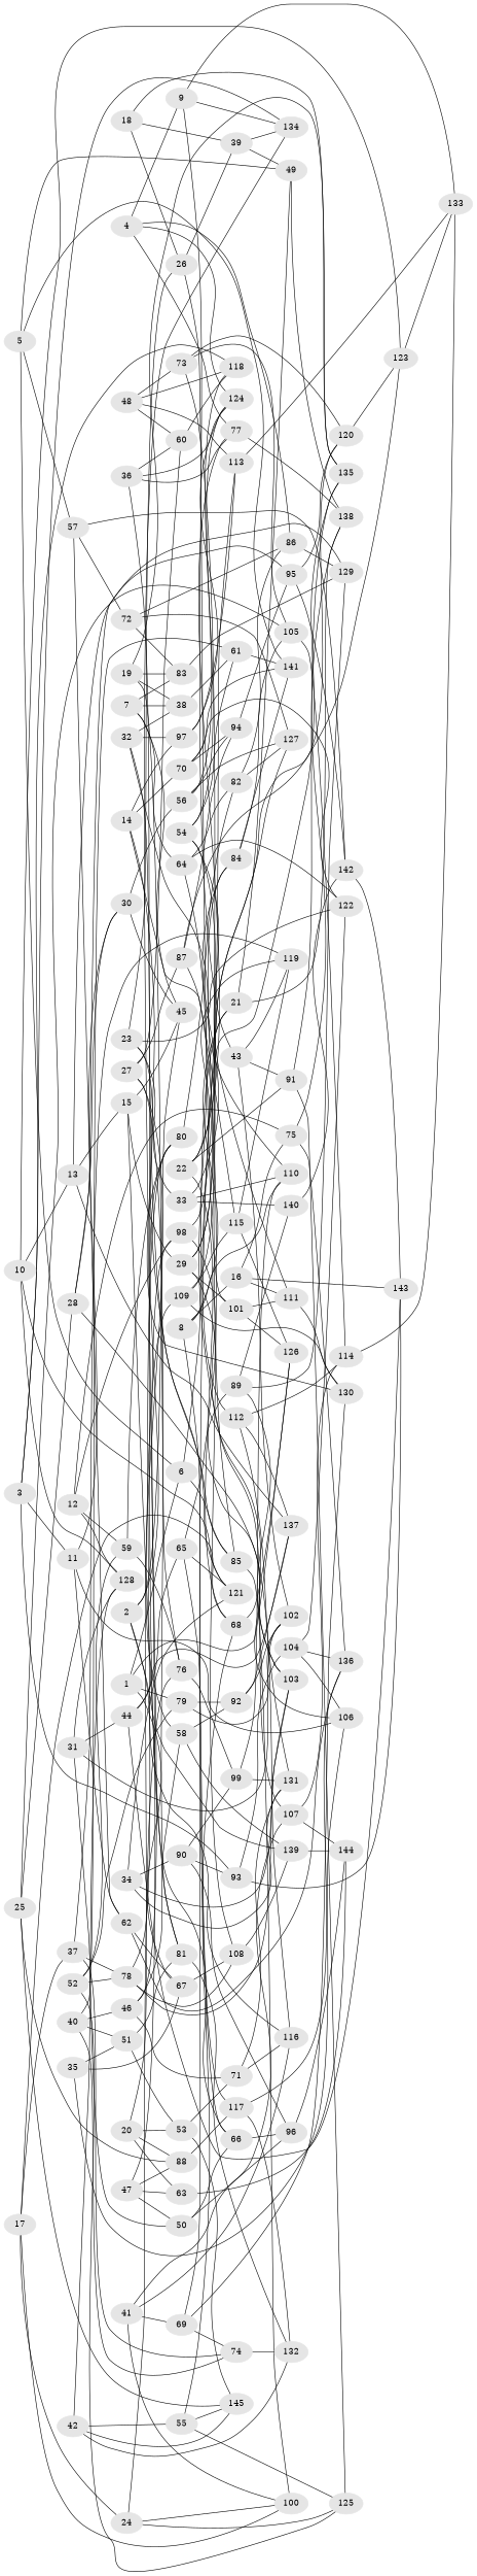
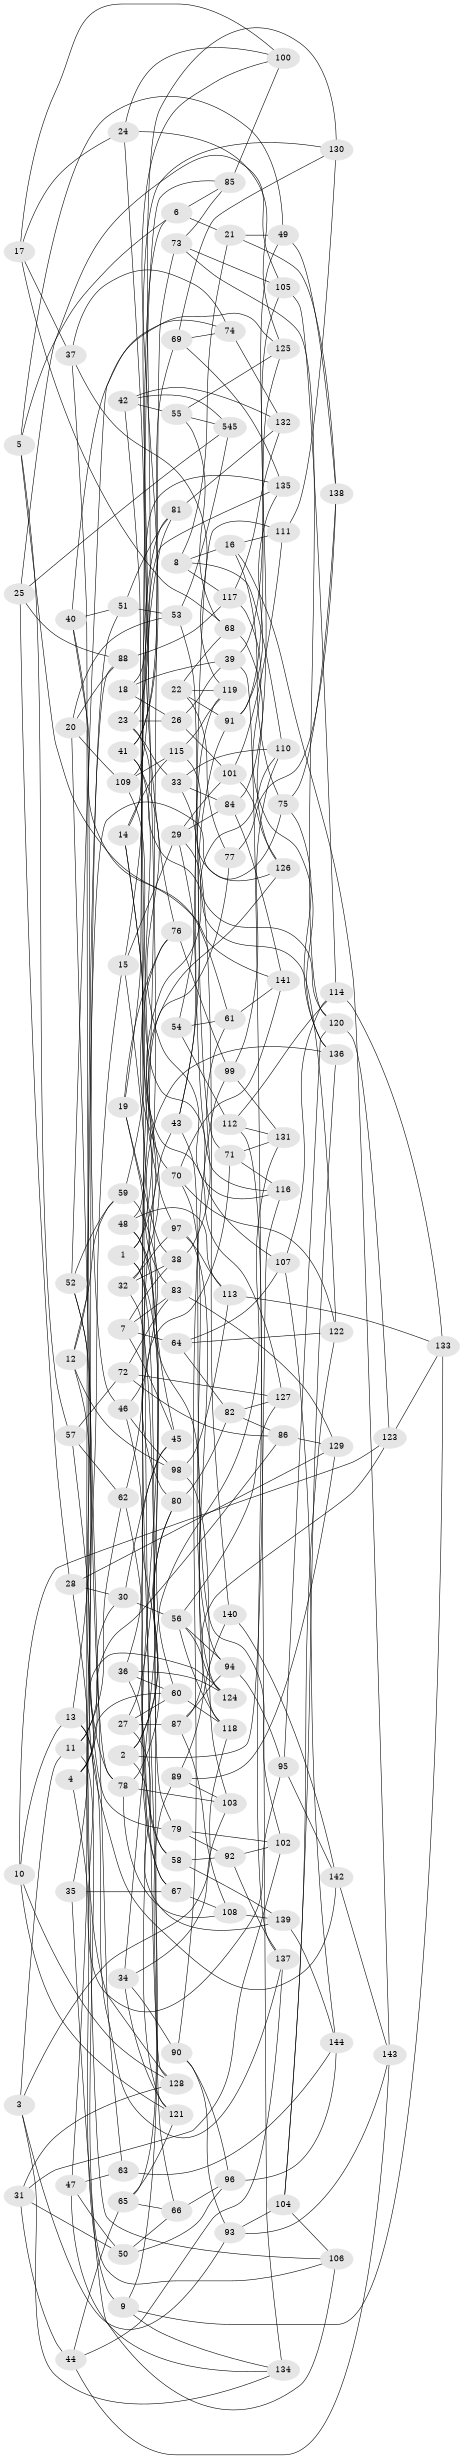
  graph {
    rankdir=LR
    node [color=gray90 style=filled]
    1
    6
    67
    79
    126
    21
    85
    108
    102
    92
    2
    45
    80
    116
    139
    82
    144
    3
    11
    93
    118
    134
    30
    62
    106
    143
    104
    4
    9
    77
    86
    124
    43
    133
    138
    129
    5
    49
    57
    141
    72
    142
    100
    7
    38
    64
    83
    61
    122
    107
    8
    16
    110
    117
    75
    111
    132
    136
    91
    119
    10
    13
    121
    123
    128
    15
    95
    137
    56
    12
    59
    98
    76
    103
    113
    81
    29
    120
    14
    70
    97
    115
    94
    35
    51
    130
    17
    24
    37
    68
    125
    74
    78
    18
    26
    39
    135
    101
    140
    19
    99
    20
    53
    63
    88
    109
-   145
+   145 [label=545]
    71
    127
    22
    23
    33
    84
    25
    28
    105
    114
    27
    58
    60
    87
    31
    44
    50
    65
    66
    96
    32
    34
    90
    131
    36
    40
    46
    41
    69
    42
    55
    89
    47
    48
    73
    52
    54
    112
    1 -- 6
    1 -- 67
    1 -- 79
    1 -- 126
    6 -- 21
    6 -- 85
    67 -- 108
    79 -- 102
    79 -- 92
    21 -- 138
    21 -- 49
    85 -- 100
    108 -- 139
    92 -- 102
    92 -- 137
    2 -- 45
    2 -- 80
    2 -- 116
    2 -- 139
    80 -- 82
    139 -- 144
    82 -- 86
    82 -- 127
    3 -- 11
    3 -- 93
    3 -- 118
    3 -- 134
    11 -- 30
    11 -- 62
    11 -- 106
    93 -- 143
    93 -- 104
    30 -- 45
    30 -- 56
    62 -- 67
    62 -- 136
    104 -- 106
    104 -- 122
    104 -- 136
    4 -- 9
-   4 -- 77
+   4 -- 60
    4 -- 86
    4 -- 124
    9 -- 134
    9 -- 43
    9 -- 133
    77 -- 138
    86 -- 129
    43 -- 102
    43 -- 91
    43 -- 119
    5 -- 6
    5 -- 49
    5 -- 57
    5 -- 141
    49 -- 138
    57 -- 62
    57 -- 72
    57 -- 142
    72 -- 86
    72 -- 83
    72 -- 127
    142 -- 143
    7 -- 45
    7 -- 38
    7 -- 64
    7 -- 83
    38 -- 61
    64 -- 82
    64 -- 122
    64 -- 107
    83 -- 129
    61 -- 141
    107 -- 144
    107 -- 114
    8 -- 21
    8 -- 16
    8 -- 110
    8 -- 117
    16 -- 143
    16 -- 75
    16 -- 111
    117 -- 132
    117 -- 136
    75 -- 138
    75 -- 136
    111 -- 130
    91 -- 125
    91 -- 135
    10 -- 13
    10 -- 121
    10 -- 123
    10 -- 128
    13 -- 15
    13 -- 95
    13 -- 137
    123 -- 133
    15 -- 45
    15 -- 81
    15 -- 29
    95 -- 142
    95 -- 120
    56 -- 124
    56 -- 94
    56 -- 127
    12 -- 75
    12 -- 128
    12 -- 59
    12 -- 98
    59 -- 80
    59 -- 76
    98 -- 103
    98 -- 113
    76 -- 99
    113 -- 133
    81 -- 132
    29 -- 116
    29 -- 120
    29 -- 101
    29 -- 84
    120 -- 123
    14 -- 85
    14 -- 70
    14 -- 97
    14 -- 115
    70 -- 141
    70 -- 122
    70 -- 94
    97 -- 124
    97 -- 113
    115 -- 126
    115 -- 119
    94 -- 95
    35 -- 67
    35 -- 106
    35 -- 51
    51 -- 81
    51 -- 53
    17 -- 100
    17 -- 24
    17 -- 37
    17 -- 68
    24 -- 100
    24 -- 76
    24 -- 125
    37 -- 119
    37 -- 74
    37 -- 78
    68 -- 126
    74 -- 132
    78 -- 108
    78 -- 80
    78 -- 103
    18 -- 26
    18 -- 39
    18 -- 135
    26 -- 39
    26 -- 101
    39 -- 134
    39 -- 49
    101 -- 126
    101 -- 111
    140 -- 142
    19 -- 38
    19 -- 83
    19 -- 76
    19 -- 135
    99 -- 110
    99 -- 131
    20 -- 53
    20 -- 63
    20 -- 88
    20 -- 109
    53 -- 145
    53 -- 71
    63 -- 144
    88 -- 117
    109 -- 115
    109 -- 130
    109 -- 127
    71 -- 116
    71 -- 131
    22 -- 77
    22 -- 91
    22 -- 119
    22 -- 68
    23 -- 122
    23 -- 130
    23 -- 26
    23 -- 33
    33 -- 110
    33 -- 140
    33 -- 84
    84 -- 141
    84 -- 105
    25 -- 88
    25 -- 145
    25 -- 28
    25 -- 105
    28 -- 30
    28 -- 106
    28 -- 129
    105 -- 114
    114 -- 133
    27 -- 81
    27 -- 58
    27 -- 60
    27 -- 87
    58 -- 92
    58 -- 139
    60 -- 118
    87 -- 108
    87 -- 123
    87 -- 94
    31 -- 102
    31 -- 128
    31 -- 44
    31 -- 50
    44 -- 143
    44 -- 137
    44 -- 65
    50 -- 66
    50 -- 96
    65 -- 121
    65 -- 66
    65 -- 89
    66 -- 96
    96 -- 144
    32 -- 38
    32 -- 110
    32 -- 97
    32 -- 66
    34 -- 121
    34 -- 103
    34 -- 90
    34 -- 131
    90 -- 93
    90 -- 99
    90 -- 96
    36 -- 77
    36 -- 124
    36 -- 121
    36 -- 60
    40 -- 61
    40 -- 51
    40 -- 74
    40 -- 46
    46 -- 98
    46 -- 71
    46 -- 58
    41 -- 116
    41 -- 100
    41 -- 107
    41 -- 69
    69 -- 130
    69 -- 74
    69 -- 135
    42 -- 132
    42 -- 128
    42 -- 145
    42 -- 55
    55 -- 68
    55 -- 125
    55 -- 145
    89 -- 129
    89 -- 103
    89 -- 140
    47 -- 134
    47 -- 63
    47 -- 88
    47 -- 50
    48 -- 118
    48 -- 113
    48 -- 60
    48 -- 73
    73 -- 85
    73 -- 120
    73 -- 105
    52 -- 79
    52 -- 59
    52 -- 125
    52 -- 78
-   54 -- 118
+   56 -- 118
    54 -- 61
    54 -- 111
    54 -- 112
    112 -- 137
    112 -- 114
    112 -- 131
  }
